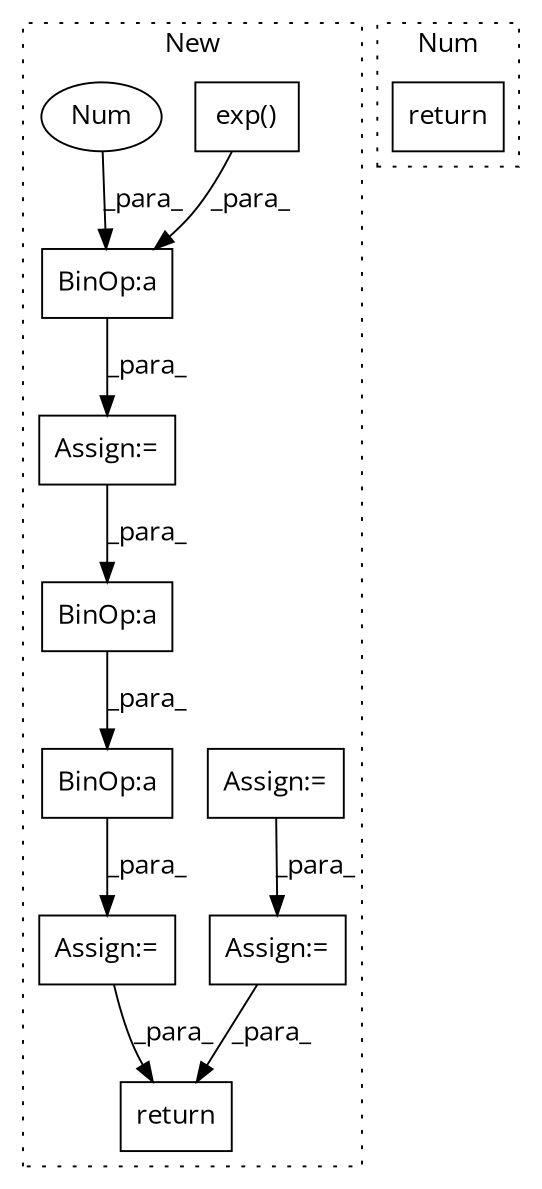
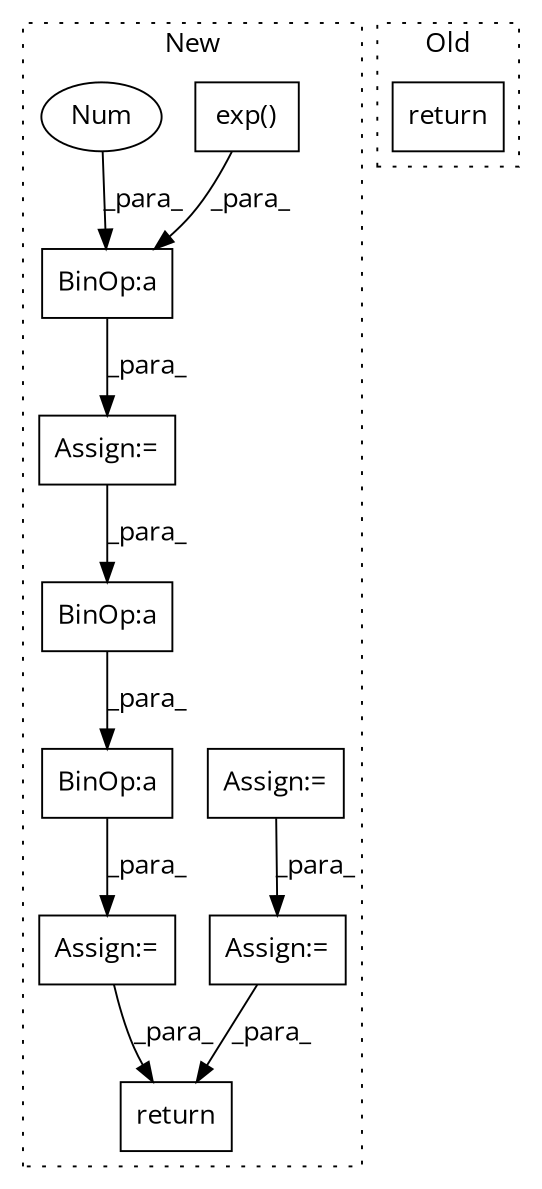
  digraph {
    fontname="Open Sans"
    node [a=68 l=3 s=5210 shape=box fontname="Open Sans"]
    edge [fontname="Open Sans"]
    n1 [a=75 l="10,1" label="exp()" s="5133,5154"]
    n2 [label="Assign:=" s=5201]
    n3 [a=93 l=7 label=return s=5325]
    n4 [label="Assign:=" s=4885]
    n5 [label="Assign:=" s=5124]
    n6 [label="Assign:=" s=4922]
    n7 [a=82 label="BinOp:a" s=5130]
    n8 [a=76 label=Num s=5127 shape=ellipse]
    n9 [a=82 l=23 label="BinOp:a"]
    n10 [a=82 label="BinOp:a"]
    n11 [a=93 l=7 label=return s=4965]
    subgraph cluster_1 {
      label=New
      style=dotted
      n1
      n2
      n3
      n4
      n5
      n6
      n7
      n8
      n9
      n10
    }
    subgraph cluster_2 {
-     label=Num
+     label=Old
      style=dotted
      n11
    }
    n1 -> n7 [label=_para_]
    n2 -> n3 [label=_para_]
    n4 -> n6 [label=_para_]
    n5 -> n10 [label=_para_]
    n6 -> n3 [label=_para_]
    n7 -> n5 [label=_para_]
    n8 -> n7 [label=_para_]
    n9 -> n2 [label=_para_]
    n10 -> n9 [label=_para_]
  }
